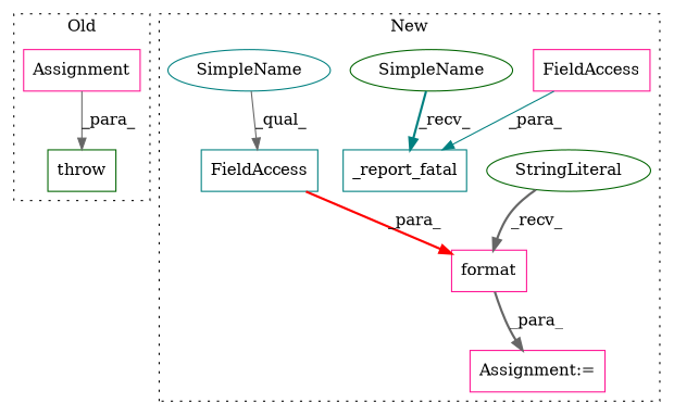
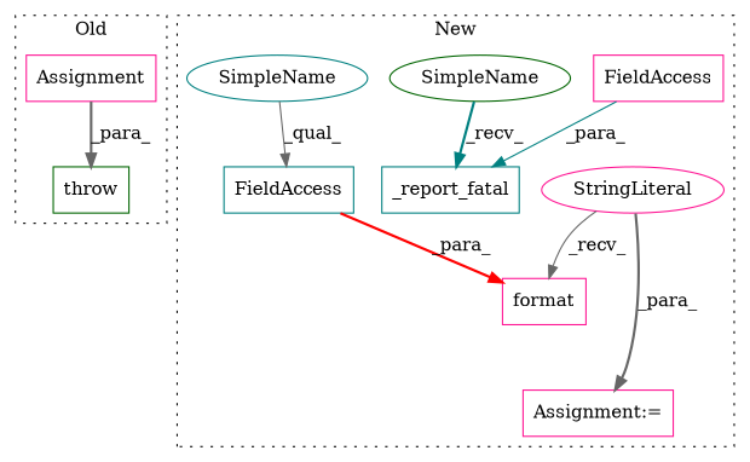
  digraph {
    node [a=32 color=deeppink l=4 s=2572 shape=box]
    edge [color=gray40 style=bold]
    n1 [a=53 color=darkgreen l=6 label=throw s=1965]
    n2 [l="11,1" label=Assignment s="1971,2083"]
    n3 [color=teal l="14,1" label=_report_fatal s="2605,2622"]
    n4 [a=22 color=teal l=11 label=FieldAccess]
    n5 [l="7,1" label=format s="2561,2590"]
-   n6 [a=45 color=darkgreen l=24 label=StringLiteral s=2536 shape=ellipse]
+   n6 [a=45 l=24 label=StringLiteral s=2536 shape=ellipse]
    n7 [a=22 l=3 label=FieldAccess s=2619]
    n8 [a=7 l=1 label="Assignment:=" s=2490]
    n9 [a=42 color=darkgreen label=SimpleName s=2600 shape=ellipse]
    n10 [a=42 color=teal label=SimpleName shape=ellipse]
    subgraph cluster_1 {
      label=Old
      style=dotted
      n1
      n2
    }
    subgraph cluster_2 {
      label=New
      style=dotted
      n3
      n4
      n5
      n6
      n7
      n8
      n9
      n10
    }
-   n2 -> n1 [label=_para_ style=solid]
+   n2 -> n1 [label=_para_]
    n4 -> n5 [color=red label=_para_]
-   n5 -> n8 [label=_para_]
-   n6 -> n5 [label=_recv_]
+   n6 -> n8 [label=_para_]
+   n6 -> n5 [label=_recv_ style=solid]
    n7 -> n3 [color=teal label=_para_ style=solid]
    n9 -> n3 [color=teal label=_recv_]
    n10 -> n4 [label=_qual_ style=solid]
  }
